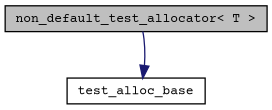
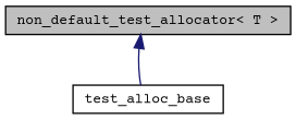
  digraph {
    fontname="Courier Prime"
    node [color=black fontname="Courier Prime" fontsize=10 shape=record style=filled]
    n1 [fillcolor=grey75 fontcolor=black height=0.2 label="non_default_test_allocator\< T \>" width=0.4]
    n2 [fillcolor=white height=0.2 label=test_alloc_base width=0.4]
-   n2 -> n1 [color=midnightblue dir=back fontname="Courier Prime" fontsize=10 labelfontname=Helvetica labelfontsize=10 style=solid]
+   n1 -> n2 [color=midnightblue dir=back fontname="Courier Prime" fontsize=10 labelfontname=Helvetica labelfontsize=10 style=solid]
  }
